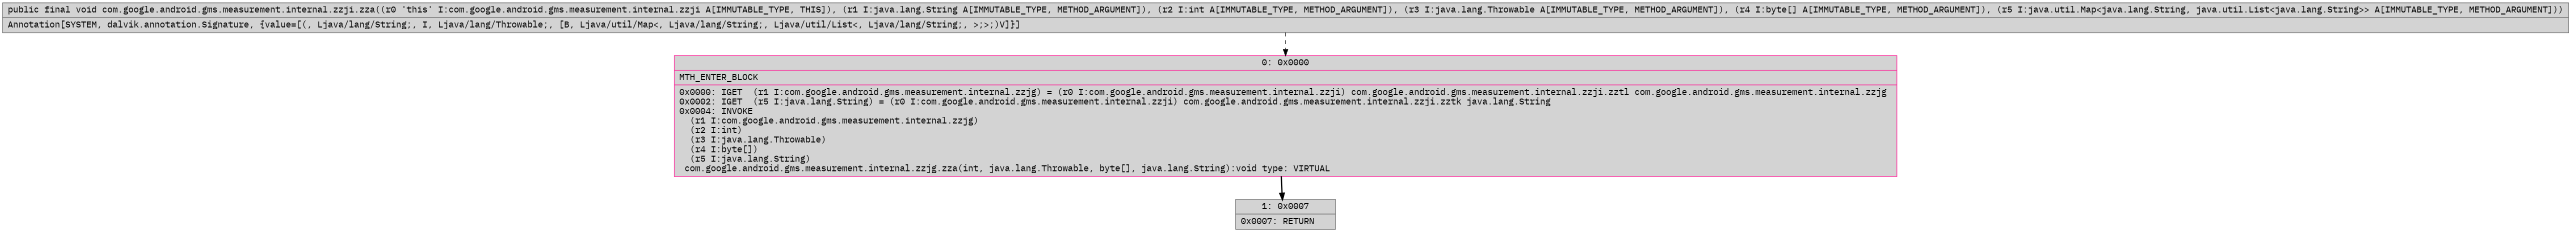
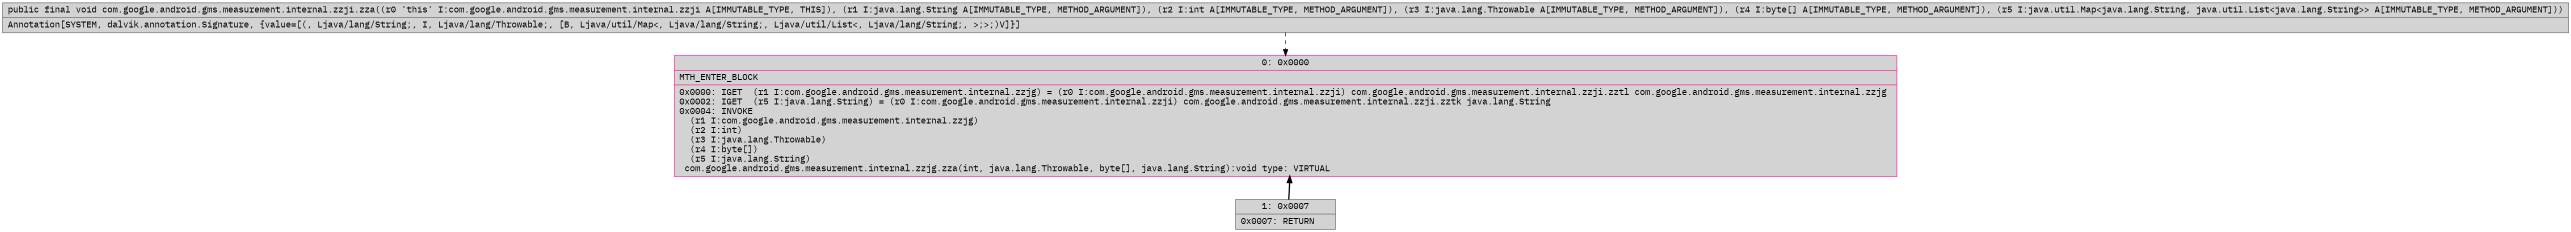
  digraph {
    fontname="IBM Plex Mono"
    node [shape=record style=filled fillcolor=lightgrey color=gray40 fontname="IBM Plex Mono"]
    edge [fontname="IBM Plex Mono"]
    n1 [label="{0\:\ 0x0000|MTH_ENTER_BLOCK\l|0x0000: IGET  (r1 I:com.google.android.gms.measurement.internal.zzjg) = (r0 I:com.google.android.gms.measurement.internal.zzji) com.google.android.gms.measurement.internal.zzji.zztl com.google.android.gms.measurement.internal.zzjg \l0x0002: IGET  (r5 I:java.lang.String) = (r0 I:com.google.android.gms.measurement.internal.zzji) com.google.android.gms.measurement.internal.zzji.zztk java.lang.String \l0x0004: INVOKE  \l  (r1 I:com.google.android.gms.measurement.internal.zzjg)\l  (r2 I:int)\l  (r3 I:java.lang.Throwable)\l  (r4 I:byte[])\l  (r5 I:java.lang.String)\l com.google.android.gms.measurement.internal.zzjg.zza(int, java.lang.Throwable, byte[], java.lang.String):void type: VIRTUAL \l}" color=deeppink]
    n2 [label="{1\:\ 0x0007|0x0007: RETURN   \l}"]
    n3 [label="{public final void com.google.android.gms.measurement.internal.zzji.zza((r0 'this' I:com.google.android.gms.measurement.internal.zzji A[IMMUTABLE_TYPE, THIS]), (r1 I:java.lang.String A[IMMUTABLE_TYPE, METHOD_ARGUMENT]), (r2 I:int A[IMMUTABLE_TYPE, METHOD_ARGUMENT]), (r3 I:java.lang.Throwable A[IMMUTABLE_TYPE, METHOD_ARGUMENT]), (r4 I:byte[] A[IMMUTABLE_TYPE, METHOD_ARGUMENT]), (r5 I:java.util.Map\<java.lang.String, java.util.List\<java.lang.String\>\> A[IMMUTABLE_TYPE, METHOD_ARGUMENT]))  | Annotation[SYSTEM, dalvik.annotation.Signature, \{value=[(, Ljava\/lang\/String;, I, Ljava\/lang\/Throwable;, [B, Ljava\/util\/Map\<, Ljava\/lang\/String;, Ljava\/util\/List\<, Ljava\/lang\/String;, \>;\>;)V]\}]\l}"]
-   n1 -> n2 [style=bold]
+   n2 -> n1 [style=bold]
    n3 -> n1 [style=dashed]
  }
